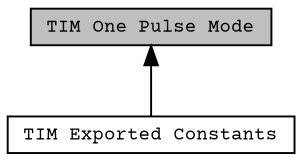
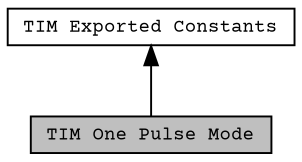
  digraph {
    rankdir=TB
    fontname="Courier Prime"
    node [color=black fontname="Courier Prime" fontsize=10 shape=record style=filled]
    n1 [fillcolor=grey75 fontcolor=black height=0.2 label="TIM One Pulse Mode" width=0.4]
    n2 [fillcolor=white height=0.2 label="TIM Exported Constants" width=0.4]
-   n1 -> n2 [dir=back fontname="Courier Prime" fontsize=10 labelfontname=Helvetica labelfontsize=10 shape=plaintext style=solid]
+   n2 -> n1 [dir=back fontname="Courier Prime" fontsize=10 labelfontname=Helvetica labelfontsize=10 shape=plaintext style=solid]
  }
